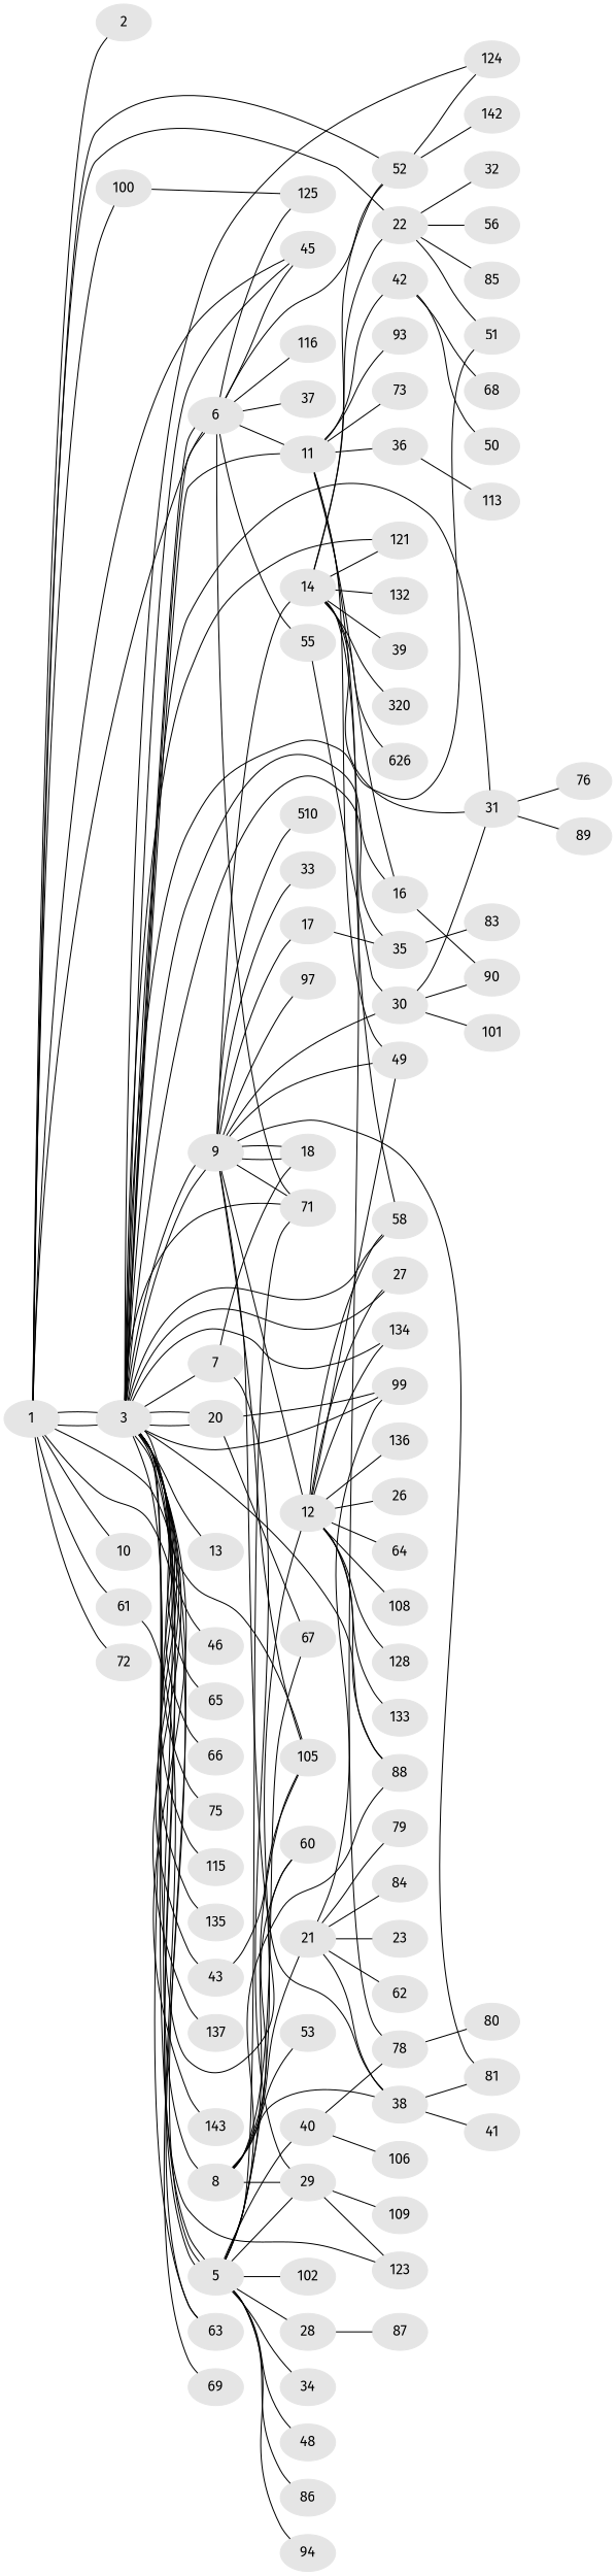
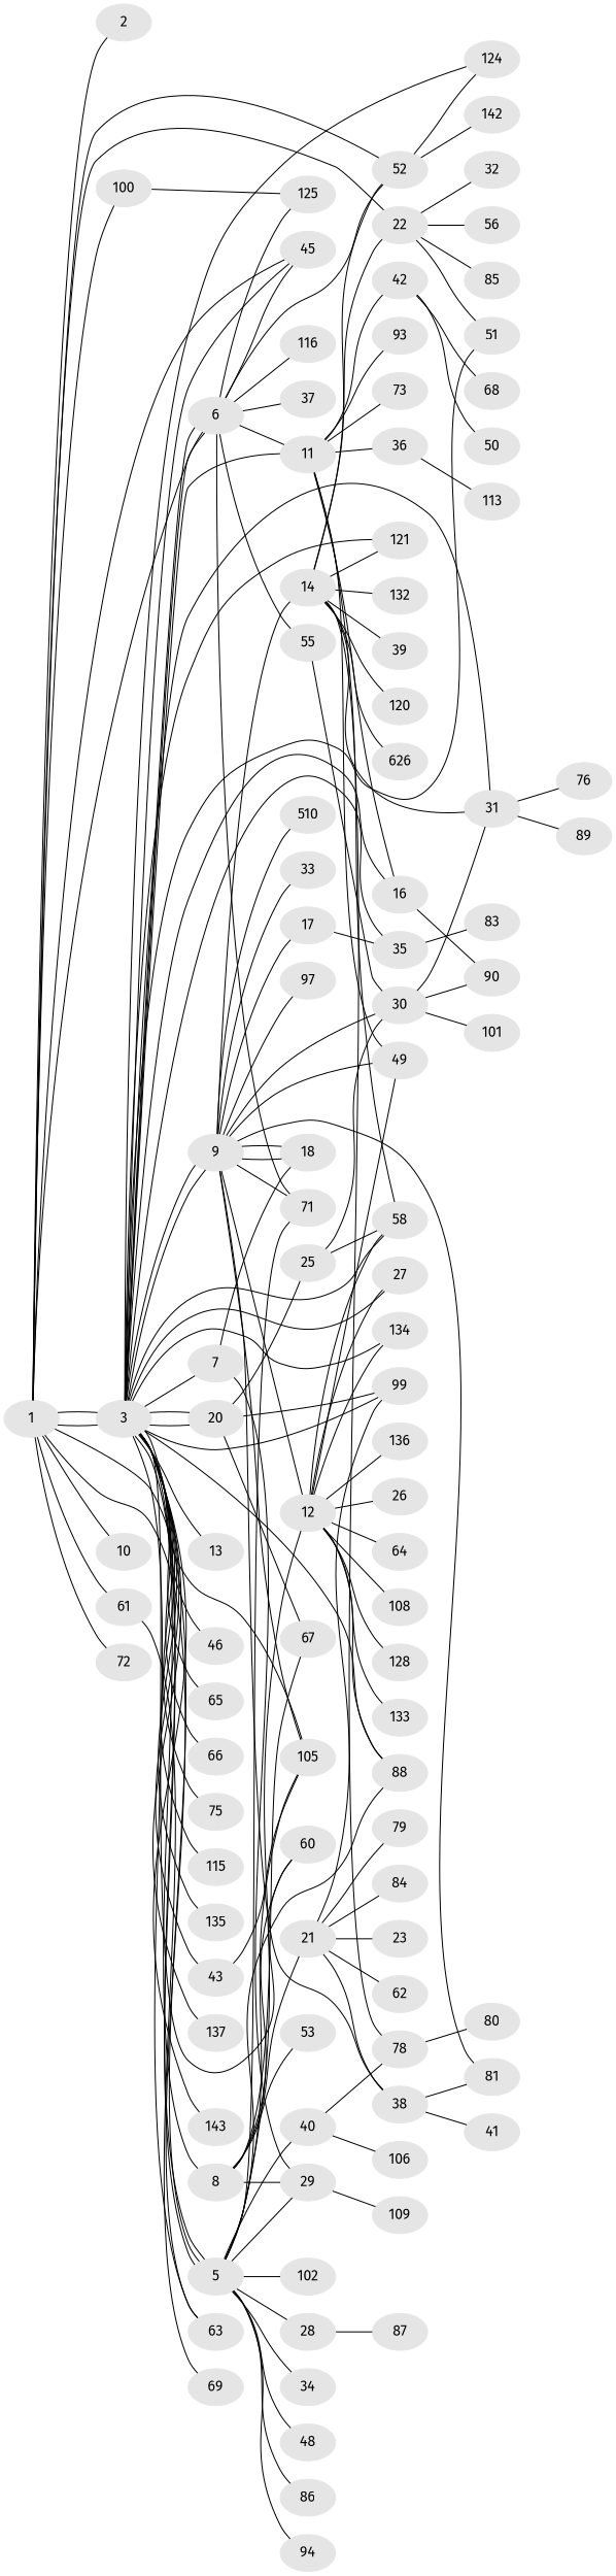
  graph {
    fontname="Fira Sans"
    rankdir=LR
    node [color=gray90 fontname="Fira Sans" style=filled]
    edge [fontname="Fira Sans"]
    1 [super="+107"]
    2
    3 [super="+4"]
    5 [super="+19"]
    6 [super="+116"]
    10
    22 [super="+92"]
    45
    52 [super="+70"]
    61 [super="+112"]
    63
    72 [super="+118"]
    100
    124
    7 [super="+77"]
    8 [super="+15"]
    9 [super="+122"]
    11
    13
    16
    20 [super="+141"]
    27 [super="+57"]
    31
    35 [super="+127"]
    43 [super="+95"]
    46
    51 [super="+130"]
    58 [super="+59"]
    60
    65
    66
    71 [super="+131"]
    75
    88
    99
    105 [super="+114"]
    115
    121
-   123
    134
    135
    n42 [label=137]
    143
    12 [super="+47"]
    28
    29 [super="+76"]
    34
    40 [super="+44"]
    48 [super="+140"]
    86
    94
    102
    37
    55
    n55 [label=116]
    125
    32 [super="+96"]
    56
    85
    142
    69
    18
    21 [super="+129"]
    38 [super="+98"]
    53
    67
    30 [super="+137"]
    14 [super="+54"]
    17
    33
    49 [super="+117"]
    81
    97
    n74 [label=510]
    36 [super="+82"]
    42
    73
    93
    90 [super="+91"]
+   25 [super="+103"]
    n81 [label=76]
    89
    83
    26
    64
    108
    128
    133
    136
    87
    109
    78 [super="+119"]
    106
    101
    23
    62
    79
    84
    41
    39
-   120 [label=320]
+   120
    n102 [label=626]
    132
    113
    50 [super="+104"]
    68
    80
    1 -- 2
    1 -- 3 [weight=2]
    1 -- 3
    1 -- 5 [weight=2]
    1 -- 6
    1 -- 10
    1 -- 22
    1 -- 45
    1 -- 52
    1 -- 61
    1 -- 63
    1 -- 72
    1 -- 100
    3 -- 5
    3 -- 5
    3 -- 6
    3 -- 6
    3 -- 45
    3 -- 63
    3 -- 124
    3 -- 7
    3 -- 8
    3 -- 9
    3 -- 9
    3 -- 11
    3 -- 13
    3 -- 16
    3 -- 20
    3 -- 20
    3 -- 27
    3 -- 31
    3 -- 35
    3 -- 43
    3 -- 46
    3 -- 51
    3 -- 58
    3 -- 60
    3 -- 65
    3 -- 66
-   3 -- 71
    3 -- 75
    3 -- 88
    3 -- 99
    3 -- 105
    3 -- 115
    3 -- 121
-   3 -- 123
    3 -- 134
    3 -- 135
    3 -- n42
    3 -- 143
    5 -- 71
    5 -- 88
    5 -- 105
    5 -- 12
    5 -- 28
    5 -- 29
    5 -- 34
    5 -- 40
    5 -- 48
    5 -- 86
    5 -- 94
    5 -- 102
    6 -- 45
    6 -- 52
    6 -- 11
    6 -- 71
    6 -- 37
    6 -- 55
    6 -- n55
    6 -- 125
    22 -- 51
    22 -- 32
    22 -- 56
    22 -- 85
    52 -- 124
    52 -- 142
    61 -- 69
    100 -- 125
    7 -- 29
    7 -- 18
    8 -- 60
    8 -- 29
    8 -- 21
-   8 -- 38
    8 -- 53
    8 -- 67
    9 -- 71
    9 -- 105
    9 -- 12 [weight=2]
    9 -- 18
    9 -- 18
    9 -- 38
    9 -- 30
    9 -- 14
    9 -- 17
    9 -- 33
    9 -- 49
    9 -- 81
    9 -- 97
    9 -- n74
    11 -- 16
    11 -- 58
    11 -- 49
    11 -- 36
    11 -- 42
    11 -- 73
    11 -- 93
    16 -- 90
    20 -- 99
    20 -- 67
+   20 -- 25
    31 -- n81
    31 -- 89
    35 -- 83
    43 -- 105
    12 -- 27 [weight=2]
    12 -- 58
    12 -- 88
    12 -- 134
    12 -- 49
    12 -- 26
    12 -- 64
    12 -- 108
    12 -- 128
    12 -- 133
    12 -- 136
    28 -- 87
-   29 -- 123
    29 -- 109
    40 -- 78
    40 -- 106
    55 -- 30
    21 -- 99
    21 -- 38
    21 -- 23
    21 -- 62
    21 -- 79
    21 -- 84
    38 -- 81
    38 -- 41
    30 -- 31
    30 -- 90
    30 -- 101
    14 -- 22
    14 -- 52
    14 -- 31
    14 -- 121
    14 -- 78
    14 -- 39
    14 -- 120
    14 -- n102
    14 -- 132
    17 -- 35
    36 -- 113
    42 -- 50
    42 -- 68
+   25 -- 58
+   25 -- 30
    78 -- 80
  }
